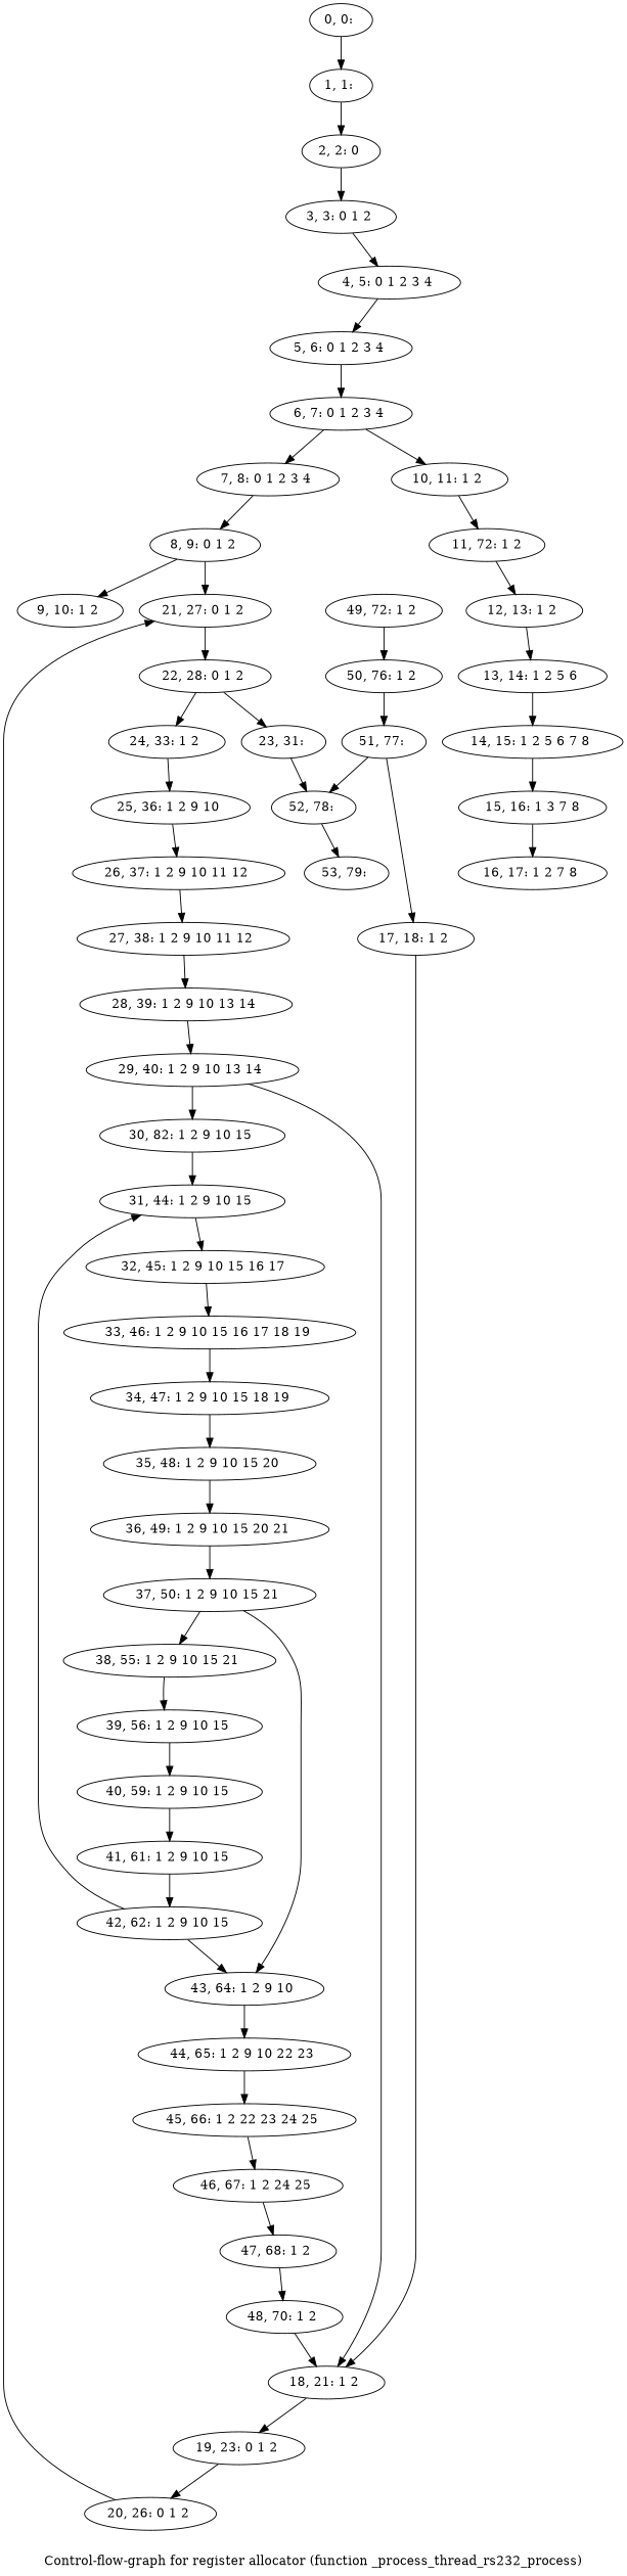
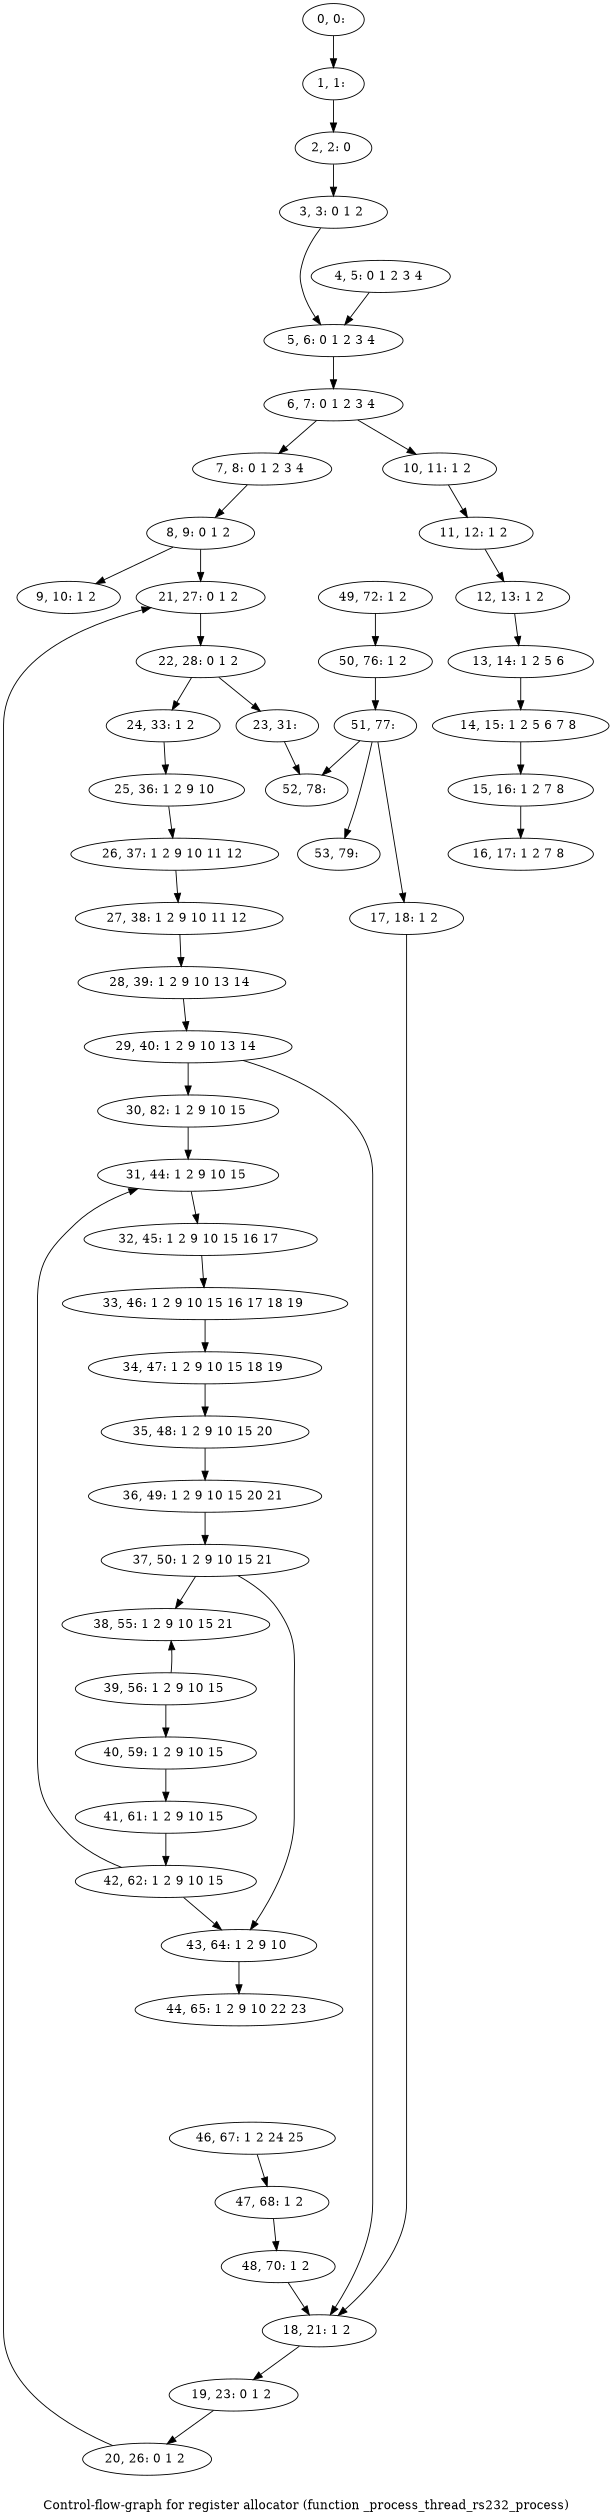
  digraph {
    label="Control-flow-graph for register allocator (function _process_thread_rs232_process)"
    n1 [label="0, 0: "]
    n2 [label="1, 1: "]
    n3 [label="2, 2: 0 "]
    n4 [label="3, 3: 0 1 2 "]
    n5 [label="4, 5: 0 1 2 3 4 "]
    n6 [label="5, 6: 0 1 2 3 4 "]
    n7 [label="6, 7: 0 1 2 3 4 "]
    n8 [label="7, 8: 0 1 2 3 4 "]
    n9 [label="10, 11: 1 2 "]
    n10 [label="8, 9: 0 1 2 "]
-   n11 [label="11, 72: 1 2"]
+   n11 [label="11, 12: 1 2 "]
    n12 [label="9, 10: 1 2 "]
    n13 [label="21, 27: 0 1 2 "]
    n14 [label="22, 28: 0 1 2 "]
    n15 [label="49, 72: 1 2 "]
    n16 [label="50, 76: 1 2 "]
    n17 [label="12, 13: 1 2 "]
    n18 [label="13, 14: 1 2 5 6 "]
    n19 [label="14, 15: 1 2 5 6 7 8 "]
-   n20 [label="15, 16: 1 3 7 8"]
+   n20 [label="15, 16: 1 2 7 8 "]
    n21 [label="16, 17: 1 2 7 8 "]
    n22 [label="17, 18: 1 2 "]
    n23 [label="18, 21: 1 2 "]
    n24 [label="19, 23: 0 1 2 "]
    n25 [label="20, 26: 0 1 2 "]
    n26 [label="23, 31: "]
    n27 [label="24, 33: 1 2 "]
    n28 [label="52, 78: "]
    n29 [label="25, 36: 1 2 9 10 "]
    n30 [label="53, 79: "]
    n31 [label="26, 37: 1 2 9 10 11 12 "]
    n32 [label="27, 38: 1 2 9 10 11 12 "]
    n33 [label="28, 39: 1 2 9 10 13 14 "]
    n34 [label="29, 40: 1 2 9 10 13 14 "]
    n35 [label="30, 82: 1 2 9 10 15 "]
    n36 [label="31, 44: 1 2 9 10 15 "]
    n37 [label="32, 45: 1 2 9 10 15 16 17 "]
    n38 [label="33, 46: 1 2 9 10 15 16 17 18 19 "]
    n39 [label="34, 47: 1 2 9 10 15 18 19 "]
    n40 [label="35, 48: 1 2 9 10 15 20 "]
    n41 [label="36, 49: 1 2 9 10 15 20 21 "]
    n42 [label="37, 50: 1 2 9 10 15 21 "]
    n43 [label="38, 55: 1 2 9 10 15 21 "]
    n44 [label="43, 64: 1 2 9 10 "]
    n45 [label="39, 56: 1 2 9 10 15 "]
    n46 [label="44, 65: 1 2 9 10 22 23 "]
    n47 [label="40, 59: 1 2 9 10 15 "]
    n48 [label="41, 61: 1 2 9 10 15 "]
    n49 [label="42, 62: 1 2 9 10 15 "]
-   n50 [label="45, 66: 1 2 22 23 24 25 "]
    n51 [label="46, 67: 1 2 24 25 "]
    n52 [label="47, 68: 1 2 "]
    n53 [label="48, 70: 1 2 "]
    n54 [label="51, 77: "]
    n1 -> n2
    n2 -> n3
    n3 -> n4
-   n4 -> n5
+   n4 -> n6
    n5 -> n6
    n6 -> n7
    n7 -> n8
    n7 -> n9
    n8 -> n10
    n9 -> n11
    n10 -> n12
    n10 -> n13
    n11 -> n17
    n13 -> n14
    n14 -> n26
    n14 -> n27
    n15 -> n16
    n16 -> n54
    n17 -> n18
    n18 -> n19
    n19 -> n20
    n20 -> n21
    n22 -> n23
    n23 -> n24
    n24 -> n25
    n25 -> n13
    n26 -> n28
    n27 -> n29
-   n28 -> n30
+   n54 -> n30
    n29 -> n31
    n31 -> n32
    n32 -> n33
    n33 -> n34
    n34 -> n23
    n34 -> n35
    n35 -> n36
    n36 -> n37
    n37 -> n38
    n38 -> n39
    n39 -> n40
    n40 -> n41
    n41 -> n42
    n42 -> n43
    n42 -> n44
-   n43 -> n45
+   n45 -> n43
    n44 -> n46
    n45 -> n47
-   n46 -> n50
    n47 -> n48
    n48 -> n49
    n49 -> n36
    n49 -> n44
-   n50 -> n51
    n51 -> n52
    n52 -> n53
    n53 -> n23
    n54 -> n22
    n54 -> n28
  }
